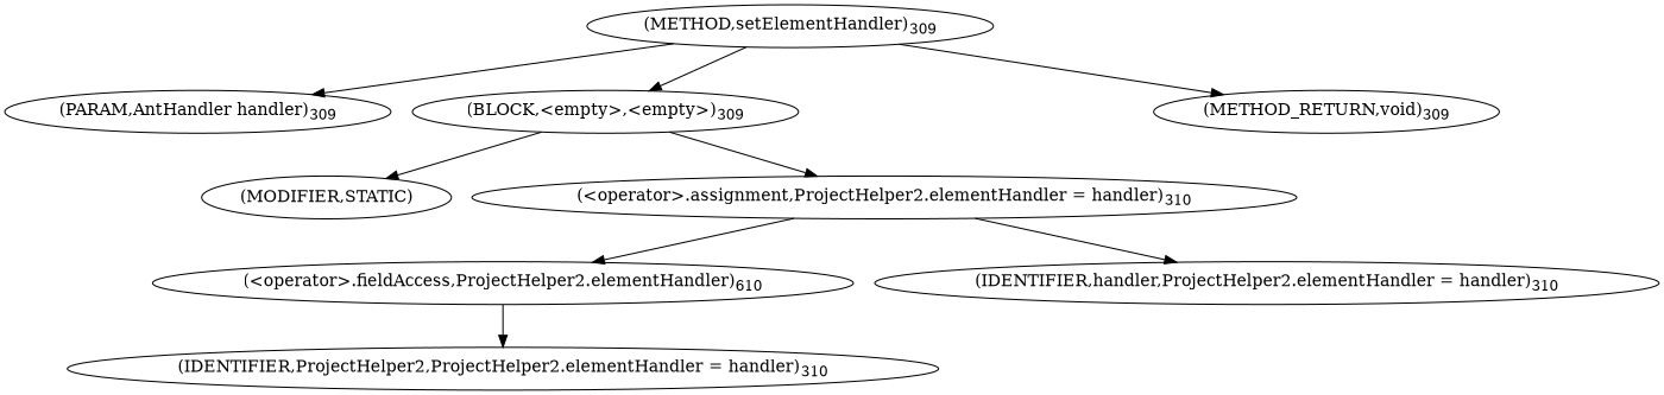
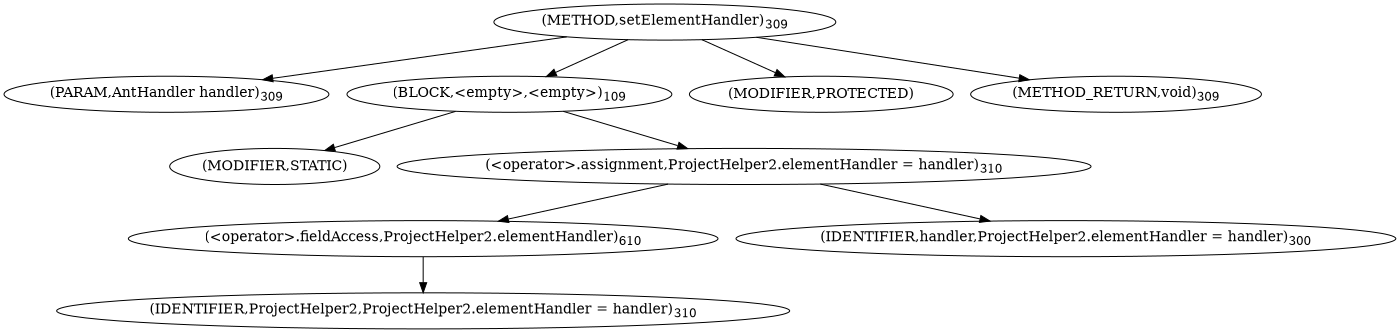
  digraph {
    n1 [label=<(METHOD,setElementHandler)<SUB>309</SUB>>]
    n2 [label=<(PARAM,AntHandler handler)<SUB>309</SUB>>]
-   n3 [label=<(BLOCK,&lt;empty&gt;,&lt;empty&gt;)<SUB>309</SUB>>]
+   n3 [label=<(BLOCK,&lt;empty&gt;,&lt;empty&gt;)<SUB>109</SUB>>]
+   n4 [label=<(MODIFIER,PROTECTED)>]
    n5 [label=<(METHOD_RETURN,void)<SUB>309</SUB>>]
    n6 [label=<(MODIFIER,STATIC)>]
    n7 [label=<(&lt;operator&gt;.assignment,ProjectHelper2.elementHandler = handler)<SUB>310</SUB>>]
    n8 [label=<(&lt;operator&gt;.fieldAccess,ProjectHelper2.elementHandler)<SUB>610</SUB>>]
-   n9 [label=<(IDENTIFIER,handler,ProjectHelper2.elementHandler = handler)<SUB>310</SUB>>]
+   n9 [label=<(IDENTIFIER,handler,ProjectHelper2.elementHandler = handler)<SUB>300</SUB>>]
    n10 [label=<(IDENTIFIER,ProjectHelper2,ProjectHelper2.elementHandler = handler)<SUB>310</SUB>>]
    n1 -> n2
    n1 -> n3
+   n1 -> n4
    n1 -> n5
    n3 -> n6
    n3 -> n7
    n7 -> n8
    n7 -> n9
    n8 -> n10
  }
